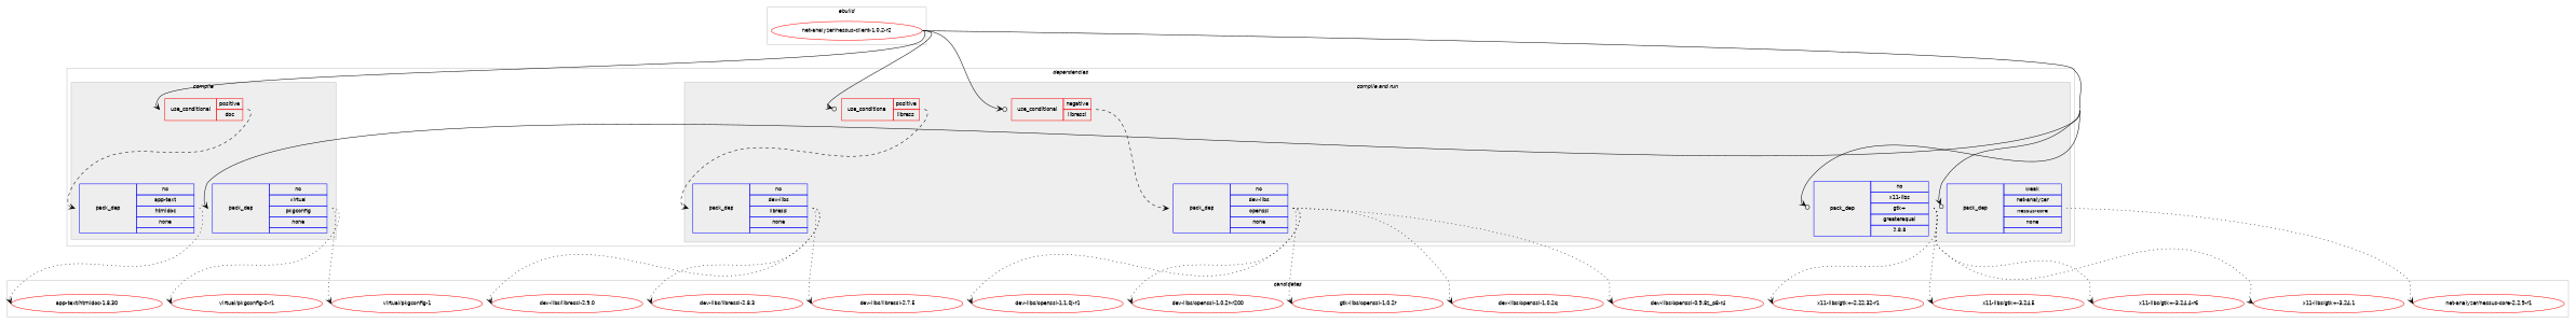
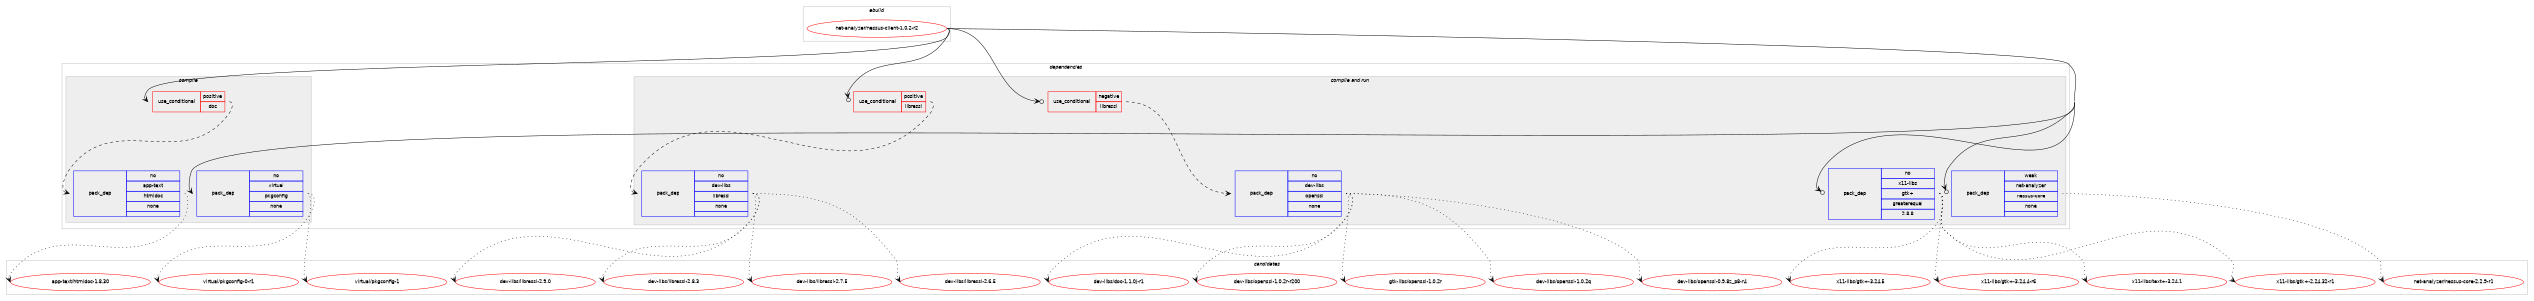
  digraph {
    compound=true
    concentrate=true
    fontname=Helvetica
    fontsize=10
    newrank=true
    rankdir=TB
    ranksep=1.5
    node [color=red fontname=Helvetica fontsize=10]
    edge [arrowhead=vee headport=w style=dotted tailport=e weight=100]
    n1 [label="net-analyzer/nessus-client-1.0.2-r2" width=4]
    n2 [color=blue label=<<TABLE BORDER="0" CELLBORDER="1" CELLSPACING="0" CELLPADDING="4" WIDTH="220"><TR><TD ROWSPAN="6" CELLPADDING="30">pack_dep</TD></TR><TR><TD WIDTH="110">no</TD></TR><TR><TD>app-text</TD></TR><TR><TD>htmldoc</TD></TR><TR><TD>none</TD></TR><TR><TD></TD></TR></TABLE>> shape=none]
    n3 [label=<<TABLE BORDER="0" CELLBORDER="1" CELLSPACING="0" CELLPADDING="4"><TR><TD ROWSPAN="3" CELLPADDING="10">use_conditional</TD></TR><TR><TD>positive</TD></TR><TR><TD>doc</TD></TR></TABLE>> shape=none]
    n4 [color=blue label=<<TABLE BORDER="0" CELLBORDER="1" CELLSPACING="0" CELLPADDING="4" WIDTH="220"><TR><TD ROWSPAN="6" CELLPADDING="30">pack_dep</TD></TR><TR><TD WIDTH="110">no</TD></TR><TR><TD>virtual</TD></TR><TR><TD>pkgconfig</TD></TR><TR><TD>none</TD></TR><TR><TD></TD></TR></TABLE>> shape=none]
    n5 [color=blue label=<<TABLE BORDER="0" CELLBORDER="1" CELLSPACING="0" CELLPADDING="4" WIDTH="220"><TR><TD ROWSPAN="6" CELLPADDING="30">pack_dep</TD></TR><TR><TD WIDTH="110">no</TD></TR><TR><TD>dev-libs</TD></TR><TR><TD>openssl</TD></TR><TR><TD>none</TD></TR><TR><TD></TD></TR></TABLE>> shape=none]
    n6 [label=<<TABLE BORDER="0" CELLBORDER="1" CELLSPACING="0" CELLPADDING="4"><TR><TD ROWSPAN="3" CELLPADDING="10">use_conditional</TD></TR><TR><TD>negative</TD></TR><TR><TD>libressl</TD></TR></TABLE>> shape=none]
    n7 [color=blue label=<<TABLE BORDER="0" CELLBORDER="1" CELLSPACING="0" CELLPADDING="4" WIDTH="220"><TR><TD ROWSPAN="6" CELLPADDING="30">pack_dep</TD></TR><TR><TD WIDTH="110">no</TD></TR><TR><TD>dev-libs</TD></TR><TR><TD>libressl</TD></TR><TR><TD>none</TD></TR><TR><TD></TD></TR></TABLE>> shape=none]
    n8 [label=<<TABLE BORDER="0" CELLBORDER="1" CELLSPACING="0" CELLPADDING="4"><TR><TD ROWSPAN="3" CELLPADDING="10">use_conditional</TD></TR><TR><TD>positive</TD></TR><TR><TD>libressl</TD></TR></TABLE>> shape=none]
    n9 [color=blue label=<<TABLE BORDER="0" CELLBORDER="1" CELLSPACING="0" CELLPADDING="4" WIDTH="220"><TR><TD ROWSPAN="6" CELLPADDING="30">pack_dep</TD></TR><TR><TD WIDTH="110">no</TD></TR><TR><TD>x11-libs</TD></TR><TR><TD>gtk+</TD></TR><TR><TD>greaterequal</TD></TR><TR><TD>2.8.8</TD></TR></TABLE>> shape=none]
    n10 [color=blue label=<<TABLE BORDER="0" CELLBORDER="1" CELLSPACING="0" CELLPADDING="4" WIDTH="220"><TR><TD ROWSPAN="6" CELLPADDING="30">pack_dep</TD></TR><TR><TD WIDTH="110">weak</TD></TR><TR><TD>net-analyzer</TD></TR><TR><TD>nessus-core</TD></TR><TR><TD>none</TD></TR><TR><TD></TD></TR></TABLE>> shape=none]
    n11 [label="virtual/pkgconfig-0-r1" width=4]
    n12 [label="virtual/pkgconfig-1" width=4]
    n13 [label="app-text/htmldoc-1.8.30" width=4]
    n14 [label="dev-libs/openssl-0.9.8z_p8-r4" width=4]
    n15 [label="dev-libs/openssl-1.0.2q" width=4]
    n16 [label="gtk-libs/openssl-1.0.2r" width=4]
    n17 [label="dev-libs/openssl-1.0.2r-r200" width=4]
-   n18 [label="dev-libs/openssl-1.1.0j-r1" width=4]
+   n18 [label="dev-libs/doc-1.1.0j-r1" width=4]
+   n19 [label="dev-libs/libressl-2.6.5" width=4]
    n20 [label="dev-libs/libressl-2.7.5" width=4]
    n21 [label="dev-libs/libressl-2.8.3" width=4]
    n22 [label="dev-libs/libressl-2.9.0" width=4]
-   n23 [label="x11-libs/gtk+-2.22.32-r1" width=4]
-   n24 [label="x11-libs/gtk+-3.24.1" width=4]
+   n23 [label="x11-libs/gtk+-2.24.32-r1" width=4]
+   n24 [label="x11-libs/text+-3.24.1" width=4]
    n25 [label="x11-libs/gtk+-3.24.4-r6" width=4]
    n26 [label="x11-libs/gtk+-3.24.5" width=4]
    n27 [label="net-analyzer/nessus-core-2.2.9-r1" width=4]
    subgraph cluster_1 {
      color=gray
      label=<<i>ebuild</i>>
      rank=same
      n1
    }
    subgraph cluster_2 {
      color=gray
      label=<<i>dependencies</i>>
      subgraph cluster_3 {
        color=gray
        fillcolor="#eeeeee"
        label=<<i>compile</i>>
        style=filled
        subgraph sub_4 {
          color=gray
          fillcolor="#eeeeee"
          label=<<i>compile</i>>
          style=filled
          n3
          subgraph sub_5 {
            color=gray
            fillcolor="#eeeeee"
            label=<<i>compile</i>>
            style=filled
            n2
          }
        }
        subgraph sub_6 {
          color=gray
          fillcolor="#eeeeee"
          label=<<i>compile</i>>
          style=filled
          n4
        }
      }
      subgraph cluster_7 {
        color=gray
        fillcolor="#eeeeee"
        label=<<i>compile and run</i>>
        style=filled
        subgraph sub_8 {
          color=gray
          fillcolor="#eeeeee"
          label=<<i>compile and run</i>>
          style=filled
          n6
          subgraph sub_9 {
            color=gray
            fillcolor="#eeeeee"
            label=<<i>compile and run</i>>
            style=filled
            n5
          }
        }
        subgraph sub_10 {
          color=gray
          fillcolor="#eeeeee"
          label=<<i>compile and run</i>>
          style=filled
          n8
          subgraph sub_11 {
            color=gray
            fillcolor="#eeeeee"
            label=<<i>compile and run</i>>
            style=filled
            n7
          }
        }
        subgraph sub_12 {
          color=gray
          fillcolor="#eeeeee"
          label=<<i>compile and run</i>>
          style=filled
          n9
        }
        subgraph sub_13 {
          color=gray
          fillcolor="#eeeeee"
          label=<<i>compile and run</i>>
          style=filled
          n10
        }
      }
      subgraph cluster_14 {
        color=gray
        fillcolor="#eeeeee"
        label=<<i>run</i>>
        style=filled
      }
    }
    subgraph cluster_15 {
      color=gray
      label=<<i>candidates</i>>
      rank=same
      subgraph sub_16 {
        color=black
        label=<<i>candidates</i>>
        nodesep=1
        rank=same
        n11
        n12
      }
      subgraph sub_17 {
        color=black
        label=<<i>candidates</i>>
        nodesep=1
        rank=same
        n13
      }
      subgraph sub_18 {
        color=black
        label=<<i>candidates</i>>
        nodesep=1
        rank=same
        n14
        n15
        n16
        n17
        n18
      }
      subgraph sub_19 {
        color=black
        label=<<i>candidates</i>>
        nodesep=1
        rank=same
+       n19
        n20
        n21
        n22
      }
      subgraph sub_20 {
        color=black
        label=<<i>candidates</i>>
        nodesep=1
        rank=same
        n23
        n24
        n25
        n26
      }
      subgraph sub_21 {
        color=black
        label=<<i>candidates</i>>
        nodesep=1
        rank=same
        n27
      }
    }
    n1 -> n3 [style=solid weight=20]
    n1 -> n4 [style=solid weight=20]
    n1 -> n6 [arrowhead=odotvee style=solid weight=20]
    n1 -> n8 [arrowhead=odotvee style=solid weight=20]
    n1 -> n9 [arrowhead=odotvee style=solid weight=20]
    n1 -> n10 [arrowhead=odotvee style=solid weight=20]
    n2 -> n13
    n3 -> n2 [style=dashed weight=20]
    n4 -> n11
    n4 -> n12
    n5 -> n14
    n5 -> n15
    n5 -> n16
    n5 -> n17
    n5 -> n18
    n6 -> n5 [style=dashed weight=20]
+   n7 -> n19
    n7 -> n20
    n7 -> n21
    n7 -> n22
    n8 -> n7 [style=dashed weight=20]
    n9 -> n23
    n9 -> n24
    n9 -> n25
    n9 -> n26
    n10 -> n27
  }
